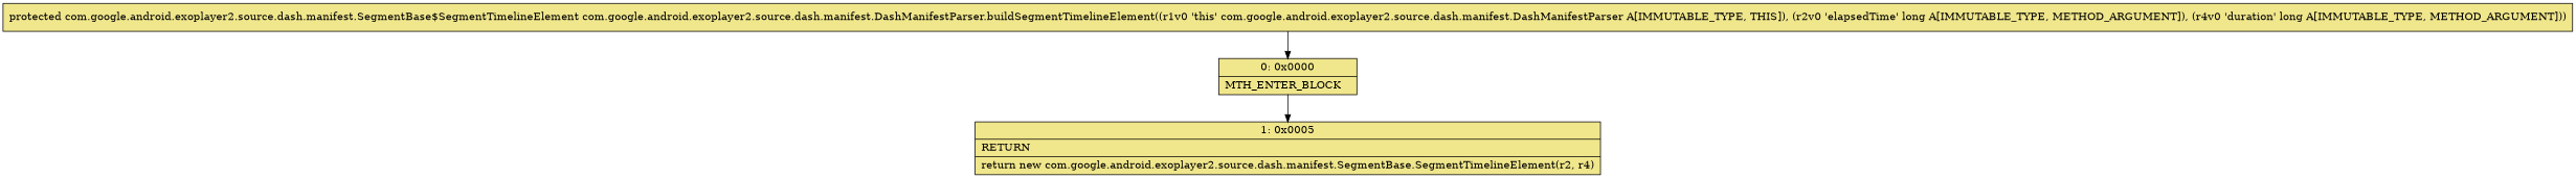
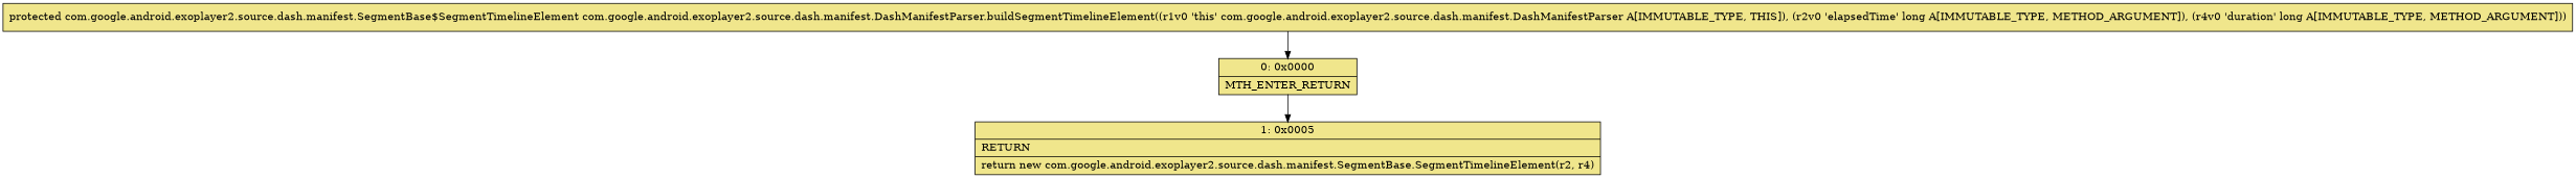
  digraph {
    node [shape=record style=filled fillcolor=khaki]
    edge [color=black]
-   n1 [label="{0\:\ 0x0000|MTH_ENTER_BLOCK\l}"]
+   n1 [label="{0\:\ 0x0000|MTH_ENTER_RETURN\l}"]
    n2 [label="{1\:\ 0x0005|RETURN\l|return new com.google.android.exoplayer2.source.dash.manifest.SegmentBase.SegmentTimelineElement(r2, r4)\l}"]
    n3 [label="{protected com.google.android.exoplayer2.source.dash.manifest.SegmentBase$SegmentTimelineElement com.google.android.exoplayer2.source.dash.manifest.DashManifestParser.buildSegmentTimelineElement((r1v0 'this' com.google.android.exoplayer2.source.dash.manifest.DashManifestParser A[IMMUTABLE_TYPE, THIS]), (r2v0 'elapsedTime' long A[IMMUTABLE_TYPE, METHOD_ARGUMENT]), (r4v0 'duration' long A[IMMUTABLE_TYPE, METHOD_ARGUMENT])) }"]
    n1 -> n2
    n3 -> n1
  }
